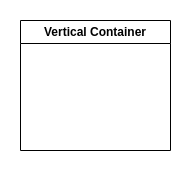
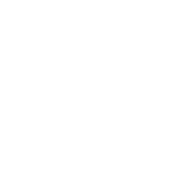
  <mxCell id="0" />
  <mxCell id="1" parent="0" />
- <mxCell id="2" value="Vertical Container" style="swimlane;whiteSpace=wrap;html=1;" parent="1" vertex="1"><mxGeometry x="20" y="20" width="150" height="130" as="geometry" /></mxCell>
